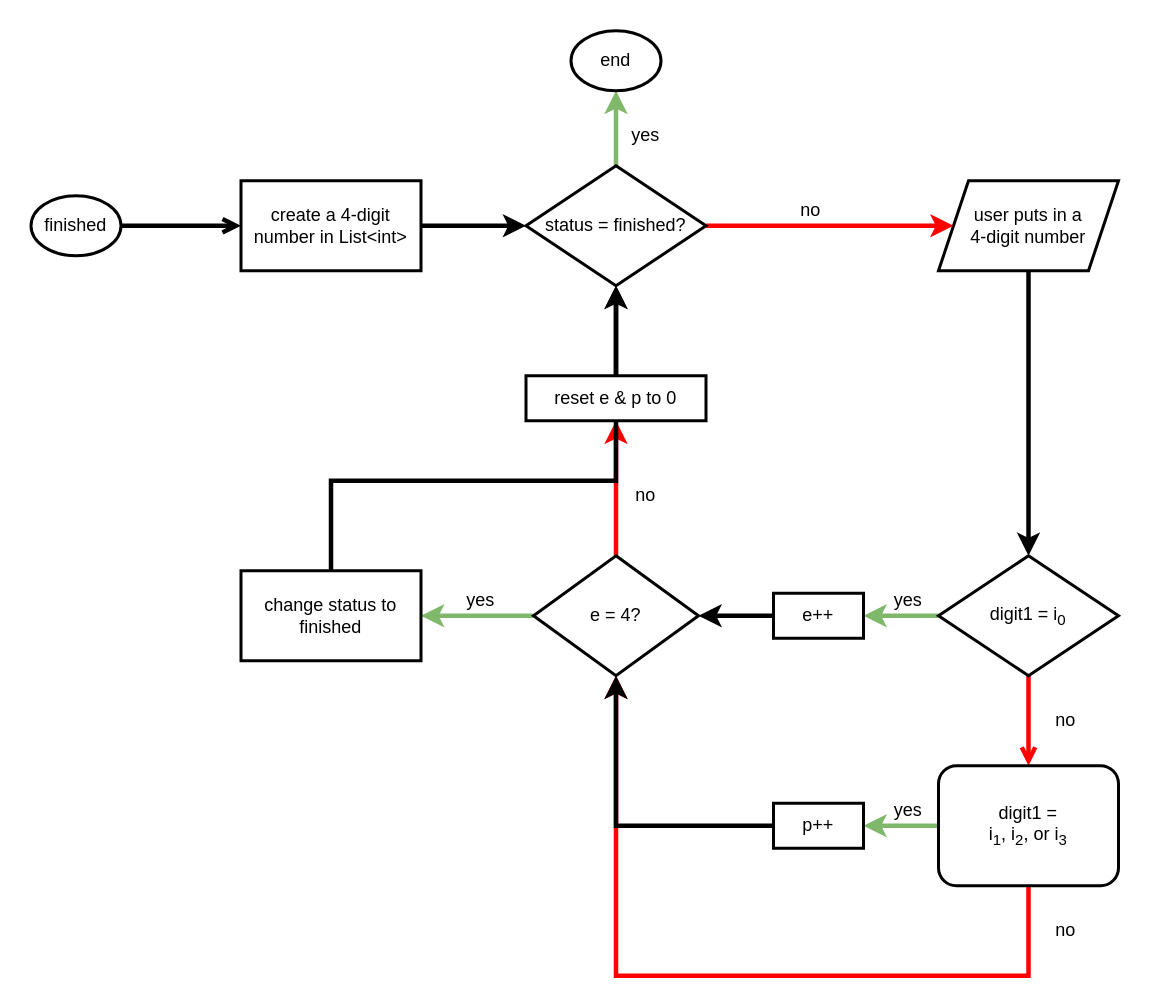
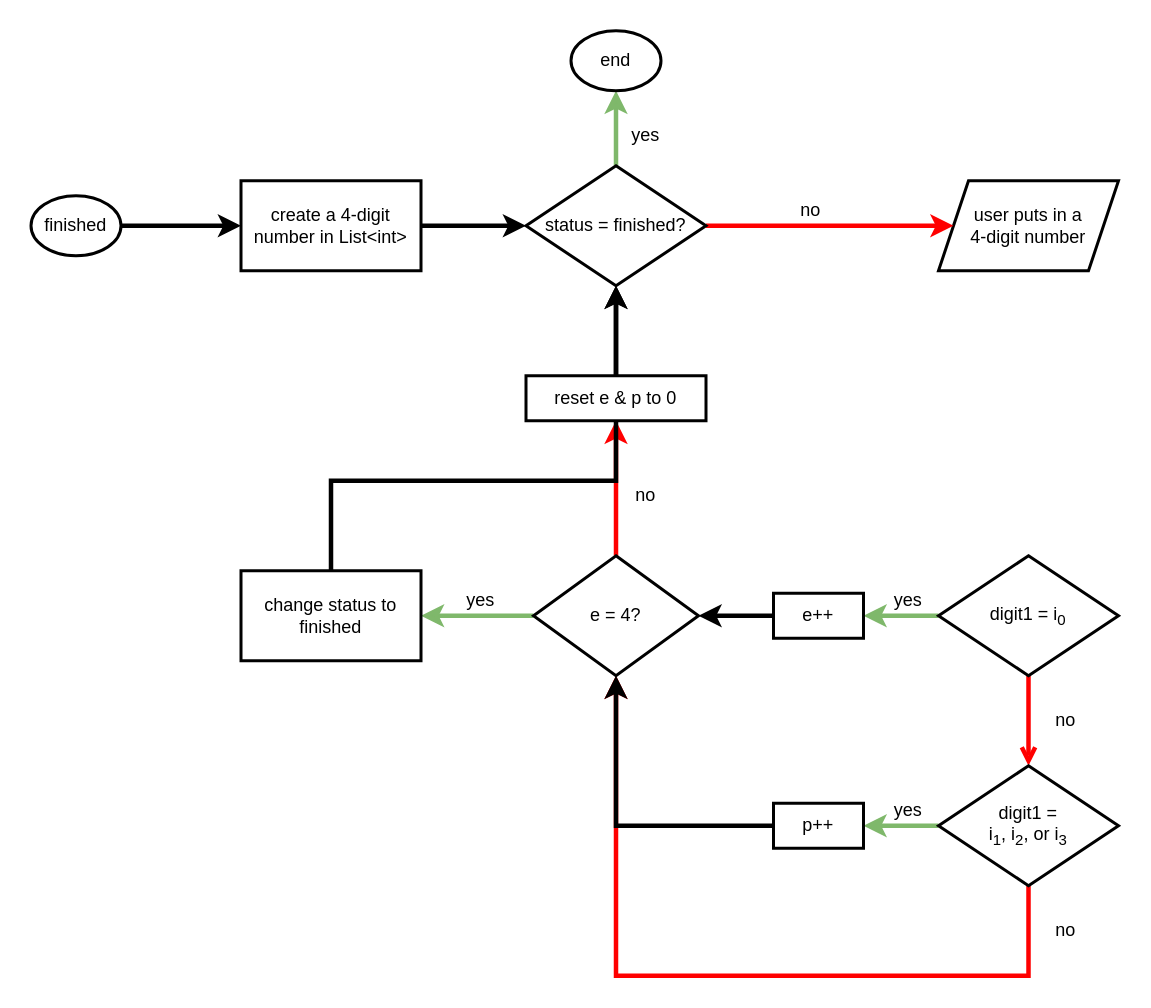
  <mxCell id="0" />
  <mxCell id="1" parent="0" />
- <mxCell id="2" value="" style="edgeStyle=orthogonalEdgeStyle;rounded=0;orthogonalLoop=1;jettySize=auto;html=1;strokeWidth=3;endArrow=open;" parent="1" source="3" target="5" edge="1"><mxGeometry relative="1" as="geometry" /></mxCell>
+ <mxCell id="2" value="" style="edgeStyle=orthogonalEdgeStyle;rounded=0;orthogonalLoop=1;jettySize=auto;html=1;strokeWidth=3;" parent="1" source="3" target="5" edge="1"><mxGeometry relative="1" as="geometry" /></mxCell>
  <mxCell id="3" value="finished" style="strokeWidth=2;html=1;shape=mxgraph.flowchart.start_1;whiteSpace=wrap;" parent="1" vertex="1"><mxGeometry x="20" y="130" width="60" height="40" as="geometry" /></mxCell>
  <mxCell id="4" value="" style="edgeStyle=orthogonalEdgeStyle;rounded=0;orthogonalLoop=1;jettySize=auto;html=1;strokeWidth=3;" parent="1" source="5" target="25" edge="1"><mxGeometry relative="1" as="geometry" /></mxCell>
  <mxCell id="5" value="create a 4-digit number in List&amp;lt;int&amp;gt;" style="whiteSpace=wrap;html=1;strokeWidth=2;" parent="1" vertex="1"><mxGeometry x="160" y="120" width="120" height="60" as="geometry" /></mxCell>
- <mxCell id="6" value="" style="edgeStyle=orthogonalEdgeStyle;rounded=0;orthogonalLoop=1;jettySize=auto;html=1;strokeWidth=3;" parent="1" source="7" target="10" edge="1"><mxGeometry relative="1" as="geometry" /></mxCell>
  <mxCell id="7" value="user puts in a&lt;br&gt;4-digit number" style="shape=parallelogram;perimeter=parallelogramPerimeter;whiteSpace=wrap;html=1;fixedSize=1;strokeWidth=2;" parent="1" vertex="1"><mxGeometry x="625" y="120" width="120" height="60" as="geometry" /></mxCell>
  <mxCell id="8" value="" style="edgeStyle=orthogonalEdgeStyle;rounded=0;orthogonalLoop=1;jettySize=auto;html=1;fillColor=#6d8764;endSize=6;strokeWidth=3;strokeColor=#7FB86B;" parent="1" source="10" target="12" edge="1"><mxGeometry relative="1" as="geometry" /></mxCell>
  <mxCell id="9" value="" style="edgeStyle=orthogonalEdgeStyle;rounded=0;orthogonalLoop=1;jettySize=auto;html=1;endSize=6;strokeWidth=3;fillColor=#e51400;strokeColor=#FF0000;endArrow=open;" parent="1" source="10" target="15" edge="1"><mxGeometry relative="1" as="geometry" /></mxCell>
  <mxCell id="10" value="digit1 = i&lt;sub&gt;0&lt;/sub&gt;" style="rhombus;whiteSpace=wrap;html=1;strokeWidth=2;" parent="1" vertex="1"><mxGeometry x="625" y="370" width="120" height="80" as="geometry" /></mxCell>
  <mxCell id="11" value="" style="edgeStyle=orthogonalEdgeStyle;rounded=0;orthogonalLoop=1;jettySize=auto;html=1;endSize=6;strokeWidth=3;" parent="1" source="12" target="20" edge="1"><mxGeometry relative="1" as="geometry" /></mxCell>
  <mxCell id="12" value="e++" style="whiteSpace=wrap;html=1;strokeWidth=2;" parent="1" vertex="1"><mxGeometry x="515" y="395" width="60" height="30" as="geometry" /></mxCell>
  <mxCell id="13" value="" style="edgeStyle=orthogonalEdgeStyle;rounded=0;orthogonalLoop=1;jettySize=auto;html=1;endSize=6;strokeWidth=3;fillColor=#6d8764;strokeColor=#7FB86B;" parent="1" source="15" target="17" edge="1"><mxGeometry relative="1" as="geometry" /></mxCell>
  <mxCell id="14" style="edgeStyle=orthogonalEdgeStyle;rounded=0;orthogonalLoop=1;jettySize=auto;html=1;strokeWidth=3;fillColor=#e51400;strokeColor=#FF0000;" parent="1" source="15" target="20" edge="1"><mxGeometry relative="1" as="geometry"><Array as="points"><mxPoint x="685" y="650" /><mxPoint x="410" y="650" /></Array></mxGeometry></mxCell>
- <mxCell id="15" value="digit1 = &lt;br&gt;i&lt;sub&gt;1&lt;/sub&gt;, i&lt;sub&gt;2&lt;/sub&gt;, or i&lt;sub&gt;3&lt;/sub&gt;" style="whiteSpace=wrap;html=1;strokeWidth=2;rounded=1;" parent="1" vertex="1"><mxGeometry x="625" y="510" width="120" height="80" as="geometry" /></mxCell>
+ <mxCell id="15" value="digit1 = &lt;br&gt;i&lt;sub&gt;1&lt;/sub&gt;, i&lt;sub&gt;2&lt;/sub&gt;, or i&lt;sub&gt;3&lt;/sub&gt;" style="rhombus;whiteSpace=wrap;html=1;strokeWidth=2;" parent="1" vertex="1"><mxGeometry x="625" y="510" width="120" height="80" as="geometry" /></mxCell>
  <mxCell id="16" style="edgeStyle=orthogonalEdgeStyle;rounded=0;orthogonalLoop=1;jettySize=auto;html=1;strokeWidth=3;" parent="1" source="17" target="20" edge="1"><mxGeometry relative="1" as="geometry" /></mxCell>
  <mxCell id="17" value="p++" style="whiteSpace=wrap;html=1;strokeWidth=2;" parent="1" vertex="1"><mxGeometry x="515" y="535" width="60" height="30" as="geometry" /></mxCell>
  <mxCell id="18" value="" style="edgeStyle=orthogonalEdgeStyle;rounded=0;orthogonalLoop=1;jettySize=auto;html=1;strokeWidth=3;strokeColor=#7FB86B;" parent="1" source="20" target="22" edge="1"><mxGeometry relative="1" as="geometry" /></mxCell>
  <mxCell id="19" value="" style="edgeStyle=orthogonalEdgeStyle;rounded=0;orthogonalLoop=1;jettySize=auto;html=1;strokeWidth=3;fillColor=#e51400;strokeColor=#FF0000;" parent="1" source="20" target="27" edge="1"><mxGeometry relative="1" as="geometry" /></mxCell>
  <mxCell id="20" value="e = 4?" style="rhombus;whiteSpace=wrap;html=1;strokeWidth=2;" parent="1" vertex="1"><mxGeometry x="355" y="370" width="110" height="80" as="geometry" /></mxCell>
  <mxCell id="21" style="edgeStyle=orthogonalEdgeStyle;rounded=0;orthogonalLoop=1;jettySize=auto;html=1;strokeColor=#000000;strokeWidth=3;" parent="1" source="22" target="25" edge="1"><mxGeometry relative="1" as="geometry"><Array as="points"><mxPoint x="220" y="320" /><mxPoint x="410" y="320" /></Array></mxGeometry></mxCell>
  <mxCell id="22" value="change status to finished" style="whiteSpace=wrap;html=1;strokeWidth=2;" parent="1" vertex="1"><mxGeometry x="160" y="380" width="120" height="60" as="geometry" /></mxCell>
  <mxCell id="23" style="edgeStyle=orthogonalEdgeStyle;rounded=0;orthogonalLoop=1;jettySize=auto;html=1;fillColor=#e51400;strokeWidth=3;strokeColor=#FF0000;" parent="1" source="25" target="7" edge="1"><mxGeometry relative="1" as="geometry" /></mxCell>
  <mxCell id="24" value="" style="edgeStyle=orthogonalEdgeStyle;rounded=0;orthogonalLoop=1;jettySize=auto;html=1;strokeWidth=3;strokeColor=#7FB86B;" parent="1" source="25" target="34" edge="1"><mxGeometry relative="1" as="geometry" /></mxCell>
  <mxCell id="25" value="status = finished?" style="rhombus;whiteSpace=wrap;html=1;strokeWidth=2;" parent="1" vertex="1"><mxGeometry x="350" y="110" width="120" height="80" as="geometry" /></mxCell>
  <mxCell id="26" style="edgeStyle=orthogonalEdgeStyle;rounded=0;orthogonalLoop=1;jettySize=auto;html=1;strokeWidth=3;" parent="1" source="27" target="25" edge="1"><mxGeometry relative="1" as="geometry" /></mxCell>
  <mxCell id="27" value="reset e &amp;amp; p to 0" style="whiteSpace=wrap;html=1;strokeWidth=2;" parent="1" vertex="1"><mxGeometry x="350" y="250" width="120" height="30" as="geometry" /></mxCell>
  <mxCell id="28" value="yes" style="text;html=1;strokeColor=none;fillColor=none;align=center;verticalAlign=middle;whiteSpace=wrap;rounded=0;" parent="1" vertex="1"><mxGeometry x="585" y="390" width="40" height="20" as="geometry" /></mxCell>
  <mxCell id="29" value="no" style="text;html=1;strokeColor=none;fillColor=none;align=center;verticalAlign=middle;whiteSpace=wrap;rounded=0;" parent="1" vertex="1"><mxGeometry x="410" y="320" width="40" height="20" as="geometry" /></mxCell>
  <mxCell id="30" value="no" style="text;html=1;strokeColor=none;fillColor=none;align=center;verticalAlign=middle;whiteSpace=wrap;rounded=0;" parent="1" vertex="1"><mxGeometry x="690" y="470" width="40" height="20" as="geometry" /></mxCell>
  <mxCell id="31" value="no" style="text;html=1;strokeColor=none;fillColor=none;align=center;verticalAlign=middle;whiteSpace=wrap;rounded=0;" parent="1" vertex="1"><mxGeometry x="690" y="610" width="40" height="20" as="geometry" /></mxCell>
  <mxCell id="32" value="yes" style="text;html=1;strokeColor=none;fillColor=none;align=center;verticalAlign=middle;whiteSpace=wrap;rounded=0;" parent="1" vertex="1"><mxGeometry x="300" y="390" width="40" height="20" as="geometry" /></mxCell>
  <mxCell id="33" value="yes" style="text;html=1;strokeColor=none;fillColor=none;align=center;verticalAlign=middle;whiteSpace=wrap;rounded=0;" parent="1" vertex="1"><mxGeometry x="585" y="530" width="40" height="20" as="geometry" /></mxCell>
  <mxCell id="34" value="end" style="ellipse;whiteSpace=wrap;html=1;strokeWidth=2;" parent="1" vertex="1"><mxGeometry x="380" y="20" width="60" height="40" as="geometry" /></mxCell>
  <mxCell id="35" value="no" style="text;html=1;strokeColor=none;fillColor=none;align=center;verticalAlign=middle;whiteSpace=wrap;rounded=0;" parent="1" vertex="1"><mxGeometry x="520" y="130" width="40" height="20" as="geometry" /></mxCell>
  <mxCell id="36" value="yes" style="text;html=1;strokeColor=none;fillColor=none;align=center;verticalAlign=middle;whiteSpace=wrap;rounded=0;" parent="1" vertex="1"><mxGeometry x="410" y="80" width="40" height="20" as="geometry" /></mxCell>
